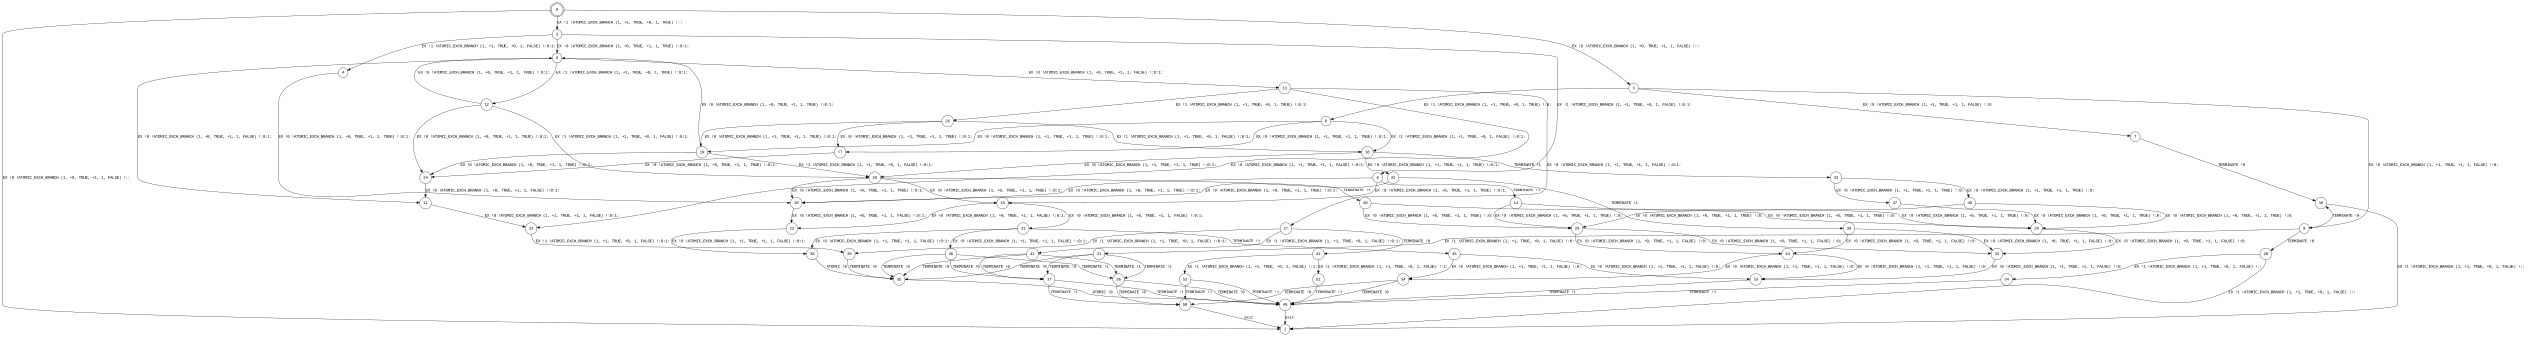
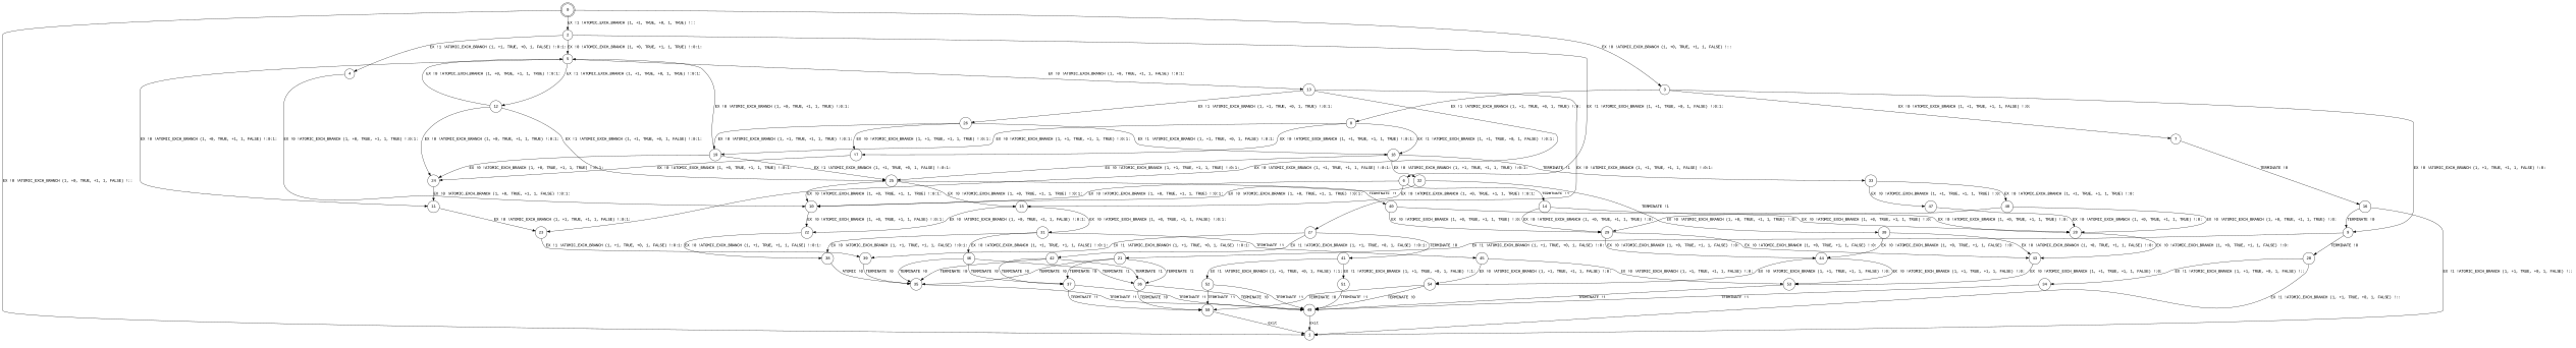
  digraph {
    fontname="Liberation Mono"
    node [fontname="Liberation Mono" shape=circle]
    edge [fontname="Liberation Mono"]
    0 [peripheries=2]
    1
    2
    3
    4
    5
    6
    7
    8
    9
    10
    11
    12
    13
    14
    15
    16
    17
    18
    19
    20
    21
    22
    23
    24
    25
    26
    27
    28
    29
    31
    32
    33
    34
    35
    36
    37
    38
    39
    40
    41
    42
    43
    44
    30
    45
    46
    47
    48
    49
    50
    51
    52
    53
    54
    0 -> 1 [label="EX !0 !ATOMIC_EXCH_BRANCH (1, +0, TRUE, +1, 1, FALSE) !::"]
    0 -> 2 [label="EX !1 !ATOMIC_EXCH_BRANCH (1, +1, TRUE, +0, 1, TRUE) !::"]
    0 -> 3 [label="EX !0 !ATOMIC_EXCH_BRANCH (1, +0, TRUE, +1, 1, FALSE) !::"]
    2 -> 4 [label="EX !1 !ATOMIC_EXCH_BRANCH (1, +1, TRUE, +0, 1, FALSE) !:0:1:"]
    2 -> 5 [label="EX !0 !ATOMIC_EXCH_BRANCH (1, +0, TRUE, +1, 1, TRUE) !:0:1:"]
    2 -> 6 [label="EX !1 !ATOMIC_EXCH_BRANCH (1, +1, TRUE, +0, 1, FALSE) !:0:1:"]
    3 -> 7 [label="EX !0 !ATOMIC_EXCH_BRANCH (1, +1, TRUE, +1, 1, FALSE) !:0:"]
    3 -> 8 [label="EX !1 !ATOMIC_EXCH_BRANCH (1, +1, TRUE, +0, 1, TRUE) !:0:"]
    3 -> 9 [label="EX !0 !ATOMIC_EXCH_BRANCH (1, +1, TRUE, +1, 1, FALSE) !:0:"]
    4 -> 10 [label="EX !0 !ATOMIC_EXCH_BRANCH (1, +0, TRUE, +1, 1, TRUE) !:0:1:"]
    5 -> 11 [label="EX !0 !ATOMIC_EXCH_BRANCH (1, +0, TRUE, +1, 1, FALSE) !:0:1:"]
    5 -> 12 [label="EX !1 !ATOMIC_EXCH_BRANCH (1, +1, TRUE, +0, 1, TRUE) !:0:1:"]
    5 -> 13 [label="EX !0 !ATOMIC_EXCH_BRANCH (1, +0, TRUE, +1, 1, FALSE) !:0:1:"]
    6 -> 10 [label="EX !0 !ATOMIC_EXCH_BRANCH (1, +0, TRUE, +1, 1, TRUE) !:0:1:"]
    6 -> 14 [label="TERMINATE !1"]
    6 -> 15 [label="EX !0 !ATOMIC_EXCH_BRANCH (1, +0, TRUE, +1, 1, TRUE) !:0:1:"]
    7 -> 16 [label="TERMINATE !0"]
    8 -> 17 [label="EX !0 !ATOMIC_EXCH_BRANCH (1, +1, TRUE, +1, 1, TRUE) !:0:1:"]
    8 -> 18 [label="EX !1 !ATOMIC_EXCH_BRANCH (1, +1, TRUE, +0, 1, FALSE) !:0:1:"]
    8 -> 19 [label="EX !0 !ATOMIC_EXCH_BRANCH (1, +1, TRUE, +1, 1, TRUE) !:0:1:"]
-   9 -> 16 [label="TERMINATE !0"]
+   16 -> 9 [label="TERMINATE !0"]
    9 -> 20 [label="TERMINATE !0"]
    9 -> 21 [label="EX !1 !ATOMIC_EXCH_BRANCH (1, +1, TRUE, +0, 1, FALSE) !:0:"]
    10 -> 22 [label="EX !0 !ATOMIC_EXCH_BRANCH (1, +0, TRUE, +1, 1, FALSE) !:0:1:"]
    11 -> 23 [label="EX !0 !ATOMIC_EXCH_BRANCH (1, +1, TRUE, +1, 1, FALSE) !:0:1:"]
    12 -> 5 [label="EX !0 !ATOMIC_EXCH_BRANCH (1, +0, TRUE, +1, 1, TRUE) !:0:1:"]
    12 -> 24 [label="EX !0 !ATOMIC_EXCH_BRANCH (1, +0, TRUE, +1, 1, TRUE) !:0:1:"]
    12 -> 25 [label="EX !1 !ATOMIC_EXCH_BRANCH (1, +1, TRUE, +0, 1, FALSE) !:0:1:"]
    13 -> 23 [label="EX !0 !ATOMIC_EXCH_BRANCH (1, +1, TRUE, +1, 1, FALSE) !:0:1:"]
    13 -> 26 [label="EX !1 !ATOMIC_EXCH_BRANCH (1, +1, TRUE, +0, 1, TRUE) !:0:1:"]
    13 -> 27 [label="EX !0 !ATOMIC_EXCH_BRANCH (1, +1, TRUE, +1, 1, FALSE) !:0:1:"]
    14 -> 28 [label="EX !0 !ATOMIC_EXCH_BRANCH (1, +0, TRUE, +1, 1, TRUE) !:0:"]
    14 -> 29 [label="EX !0 !ATOMIC_EXCH_BRANCH (1, +0, TRUE, +1, 1, TRUE) !:0:"]
    15 -> 22 [label="EX !0 !ATOMIC_EXCH_BRANCH (1, +0, TRUE, +1, 1, FALSE) !:0:1:"]
    15 -> 31 [label="EX !0 !ATOMIC_EXCH_BRANCH (1, +0, TRUE, +1, 1, FALSE) !:0:1:"]
    16 -> 1 [label="EX !1 !ATOMIC_EXCH_BRANCH (1, +1, TRUE, +0, 1, FALSE) !::"]
    17 -> 24 [label="EX !0 !ATOMIC_EXCH_BRANCH (1, +0, TRUE, +1, 1, TRUE) !:0:1:"]
    18 -> 25 [label="EX !0 !ATOMIC_EXCH_BRANCH (1, +1, TRUE, +1, 1, TRUE) !:0:1:"]
    18 -> 32 [label="EX !0 !ATOMIC_EXCH_BRANCH (1, +1, TRUE, +1, 1, TRUE) !:0:1:"]
    18 -> 33 [label="TERMINATE !1"]
    19 -> 5 [label="EX !0 !ATOMIC_EXCH_BRANCH (1, +0, TRUE, +1, 1, TRUE) !:0:1:"]
    19 -> 24 [label="EX !0 !ATOMIC_EXCH_BRANCH (1, +0, TRUE, +1, 1, TRUE) !:0:1:"]
    19 -> 25 [label="EX !1 !ATOMIC_EXCH_BRANCH (1, +1, TRUE, +0, 1, FALSE) !:0:1:"]
    20 -> 1 [label="EX !1 !ATOMIC_EXCH_BRANCH (1, +1, TRUE, +0, 1, FALSE) !::"]
    20 -> 34 [label="EX !1 !ATOMIC_EXCH_BRANCH (1, +1, TRUE, +0, 1, FALSE) !::"]
    21 -> 35 [label="TERMINATE !0"]
    21 -> 36 [label="TERMINATE !1"]
    21 -> 37 [label="TERMINATE !0"]
    22 -> 38 [label="EX !0 !ATOMIC_EXCH_BRANCH (1, +1, TRUE, +1, 1, FALSE) !:0:1:"]
    23 -> 39 [label="EX !1 !ATOMIC_EXCH_BRANCH (1, +1, TRUE, +0, 1, FALSE) !:0:1:"]
    24 -> 11 [label="EX !0 !ATOMIC_EXCH_BRANCH (1, +0, TRUE, +1, 1, FALSE) !:0:1:"]
    25 -> 10 [label="EX !0 !ATOMIC_EXCH_BRANCH (1, +0, TRUE, +1, 1, TRUE) !:0:1:"]
    25 -> 15 [label="EX !0 !ATOMIC_EXCH_BRANCH (1, +0, TRUE, +1, 1, TRUE) !:0:1:"]
    25 -> 40 [label="TERMINATE !1"]
    26 -> 17 [label="EX !0 !ATOMIC_EXCH_BRANCH (1, +1, TRUE, +1, 1, TRUE) !:0:1:"]
    26 -> 18 [label="EX !1 !ATOMIC_EXCH_BRANCH (1, +1, TRUE, +0, 1, FALSE) !:0:1:"]
    26 -> 19 [label="EX !0 !ATOMIC_EXCH_BRANCH (1, +1, TRUE, +1, 1, TRUE) !:0:1:"]
    27 -> 39 [label="EX !1 !ATOMIC_EXCH_BRANCH (1, +1, TRUE, +0, 1, FALSE) !:0:1:"]
    27 -> 41 [label="TERMINATE !0"]
    27 -> 42 [label="EX !1 !ATOMIC_EXCH_BRANCH (1, +1, TRUE, +0, 1, FALSE) !:0:1:"]
    28 -> 43 [label="EX !0 !ATOMIC_EXCH_BRANCH (1, +0, TRUE, +1, 1, FALSE) !:0:"]
    29 -> 43 [label="EX !0 !ATOMIC_EXCH_BRANCH (1, +0, TRUE, +1, 1, FALSE) !:0:"]
    29 -> 44 [label="EX !0 !ATOMIC_EXCH_BRANCH (1, +0, TRUE, +1, 1, FALSE) !:0:"]
    31 -> 38 [label="EX !0 !ATOMIC_EXCH_BRANCH (1, +1, TRUE, +1, 1, FALSE) !:0:1:"]
    31 -> 45 [label="TERMINATE !1"]
    31 -> 46 [label="EX !0 !ATOMIC_EXCH_BRANCH (1, +1, TRUE, +1, 1, FALSE) !:0:1:"]
    32 -> 10 [label="EX !0 !ATOMIC_EXCH_BRANCH (1, +0, TRUE, +1, 1, TRUE) !:0:1:"]
    32 -> 30 [label="TERMINATE !1"]
    33 -> 47 [label="EX !0 !ATOMIC_EXCH_BRANCH (1, +1, TRUE, +1, 1, TRUE) !:0:"]
    33 -> 48 [label="EX !0 !ATOMIC_EXCH_BRANCH (1, +1, TRUE, +1, 1, TRUE) !:0:"]
    34 -> 49 [label="TERMINATE !1"]
-   35 -> 49 [label="ATOMIC !0"]
+   35 -> 49 [label="TERMINATE !1"]
    36 -> 49 [label="TERMINATE !0"]
    36 -> 50 [label="TERMINATE !0"]
    37 -> 49 [label="TERMINATE !1"]
    37 -> 50 [label="TERMINATE !1"]
    38 -> 35 [label="ATOMIC !0"]
    39 -> 35 [label="TERMINATE !0"]
    40 -> 28 [label="EX !0 !ATOMIC_EXCH_BRANCH (1, +0, TRUE, +1, 1, TRUE) !:0:"]
    40 -> 29 [label="EX !0 !ATOMIC_EXCH_BRANCH (1, +0, TRUE, +1, 1, TRUE) !:0:"]
    41 -> 51 [label="EX !1 !ATOMIC_EXCH_BRANCH (1, +1, TRUE, +0, 1, FALSE) !:1:"]
    41 -> 52 [label="EX !1 !ATOMIC_EXCH_BRANCH (1, +1, TRUE, +0, 1, FALSE) !:1:"]
    42 -> 35 [label="TERMINATE !0"]
    42 -> 36 [label="TERMINATE !1"]
    42 -> 37 [label="TERMINATE !0"]
    43 -> 53 [label="EX !0 !ATOMIC_EXCH_BRANCH (1, +1, TRUE, +1, 1, FALSE) !:0:"]
    44 -> 53 [label="EX !0 !ATOMIC_EXCH_BRANCH (1, +1, TRUE, +1, 1, FALSE) !:0:"]
    44 -> 54 [label="EX !0 !ATOMIC_EXCH_BRANCH (1, +1, TRUE, +1, 1, FALSE) !:0:"]
    30 -> 43 [label="EX !0 !ATOMIC_EXCH_BRANCH (1, +0, TRUE, +1, 1, FALSE) !:0:"]
    30 -> 44 [label="EX !0 !ATOMIC_EXCH_BRANCH (1, +0, TRUE, +1, 1, FALSE) !:0:"]
    45 -> 53 [label="EX !0 !ATOMIC_EXCH_BRANCH (1, +1, TRUE, +1, 1, FALSE) !:0:"]
    45 -> 54 [label="EX !0 !ATOMIC_EXCH_BRANCH (1, +1, TRUE, +1, 1, FALSE) !:0:"]
    46 -> 35 [label="TERMINATE !0"]
    46 -> 36 [label="TERMINATE !1"]
    46 -> 37 [label="TERMINATE !0"]
    47 -> 28 [label="EX !0 !ATOMIC_EXCH_BRANCH (1, +0, TRUE, +1, 1, TRUE) !:0:"]
    48 -> 28 [label="EX !0 !ATOMIC_EXCH_BRANCH (1, +0, TRUE, +1, 1, TRUE) !:0:"]
    48 -> 29 [label="EX !0 !ATOMIC_EXCH_BRANCH (1, +0, TRUE, +1, 1, TRUE) !:0:"]
    49 -> 1 [label=exit]
    50 -> 1 [label=exit]
    51 -> 49 [label="TERMINATE !1"]
    52 -> 49 [label="TERMINATE !1"]
    52 -> 50 [label="TERMINATE !1"]
    53 -> 49 [label="TERMINATE !1"]
    54 -> 49 [label="TERMINATE !0"]
    54 -> 50 [label="TERMINATE !0"]
  }
